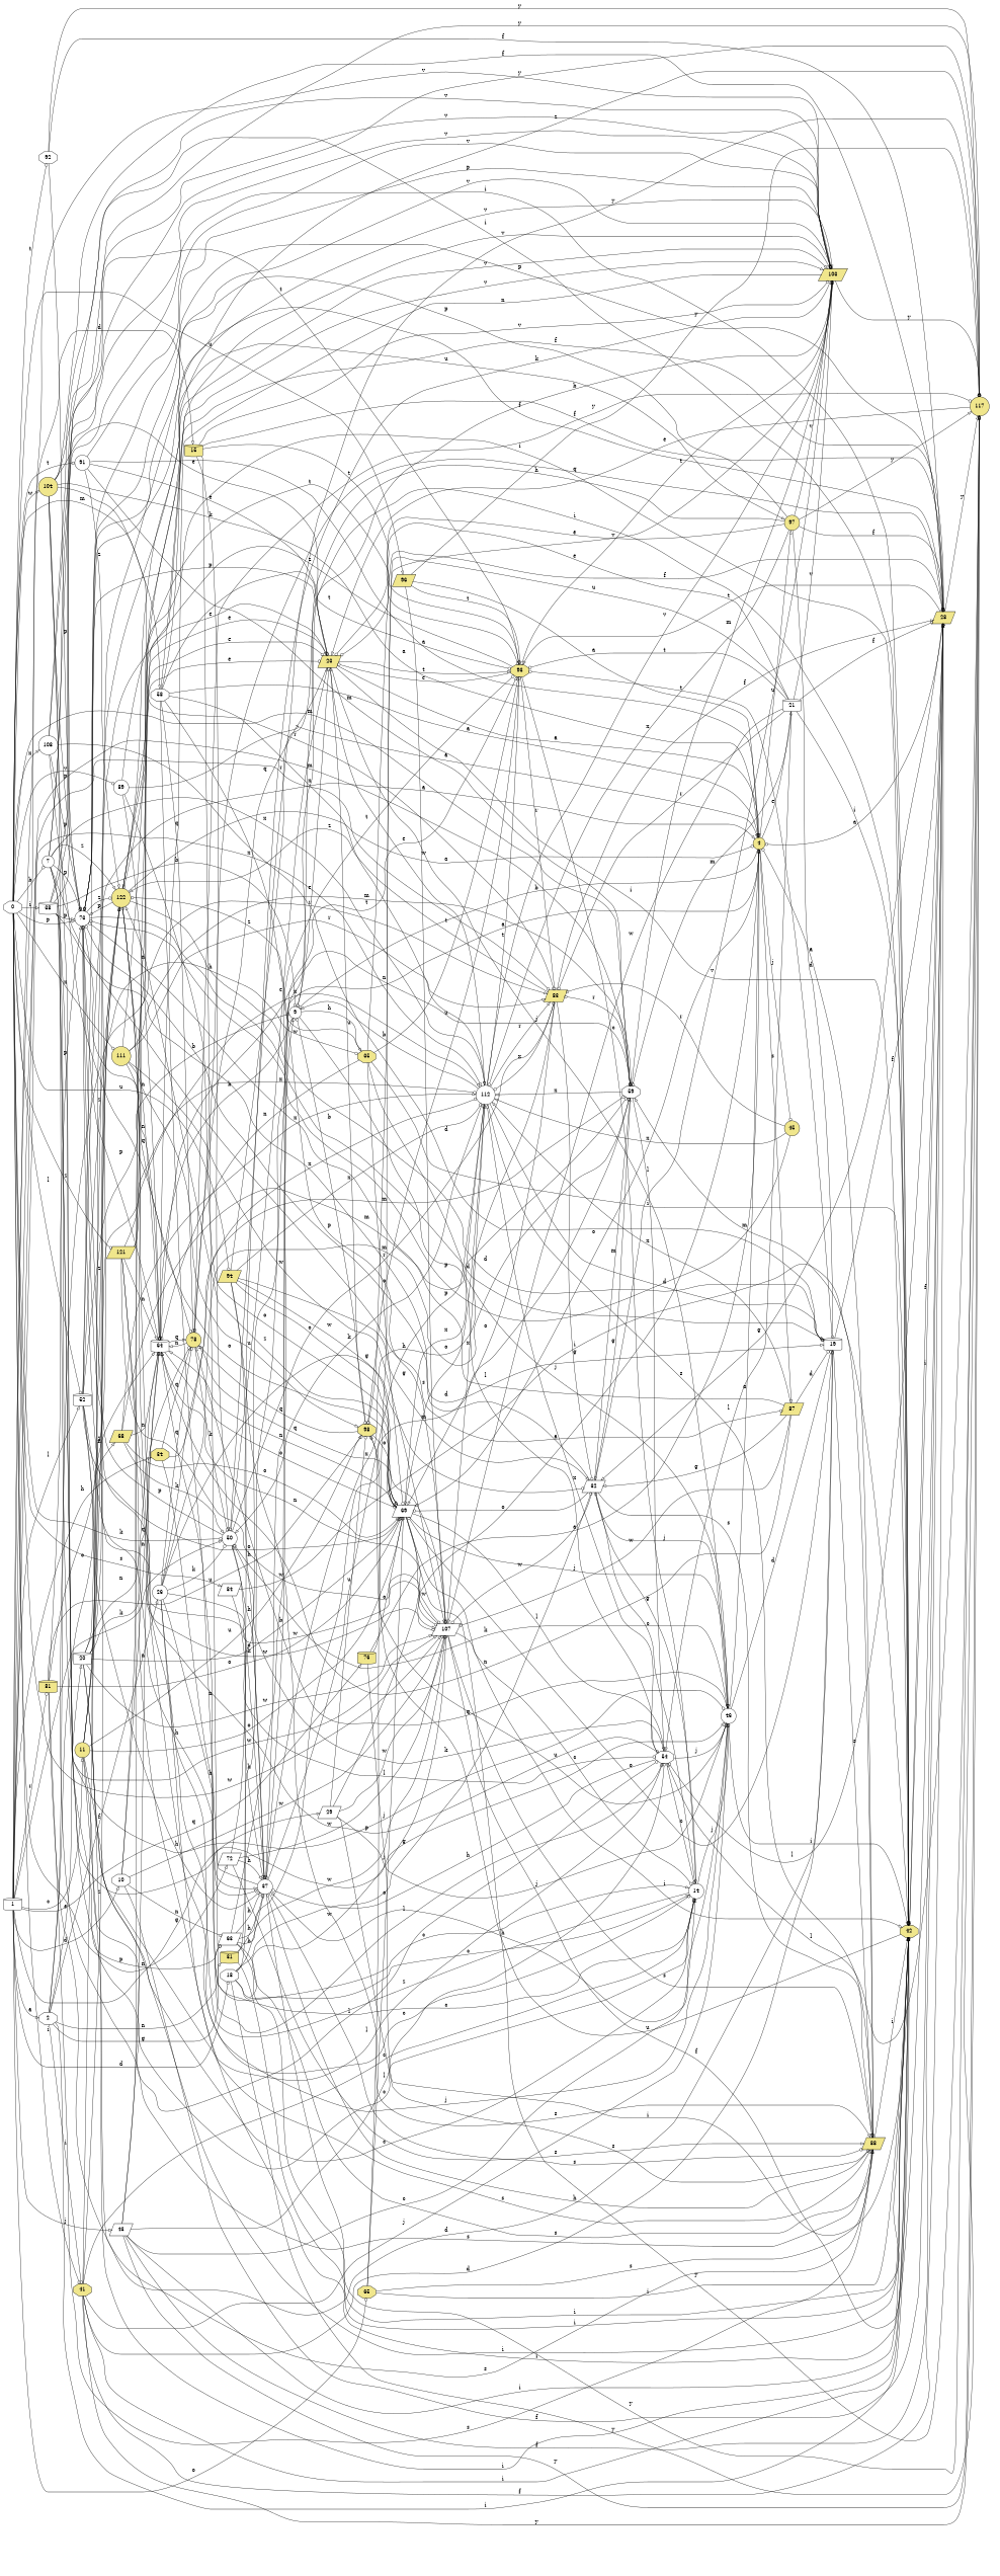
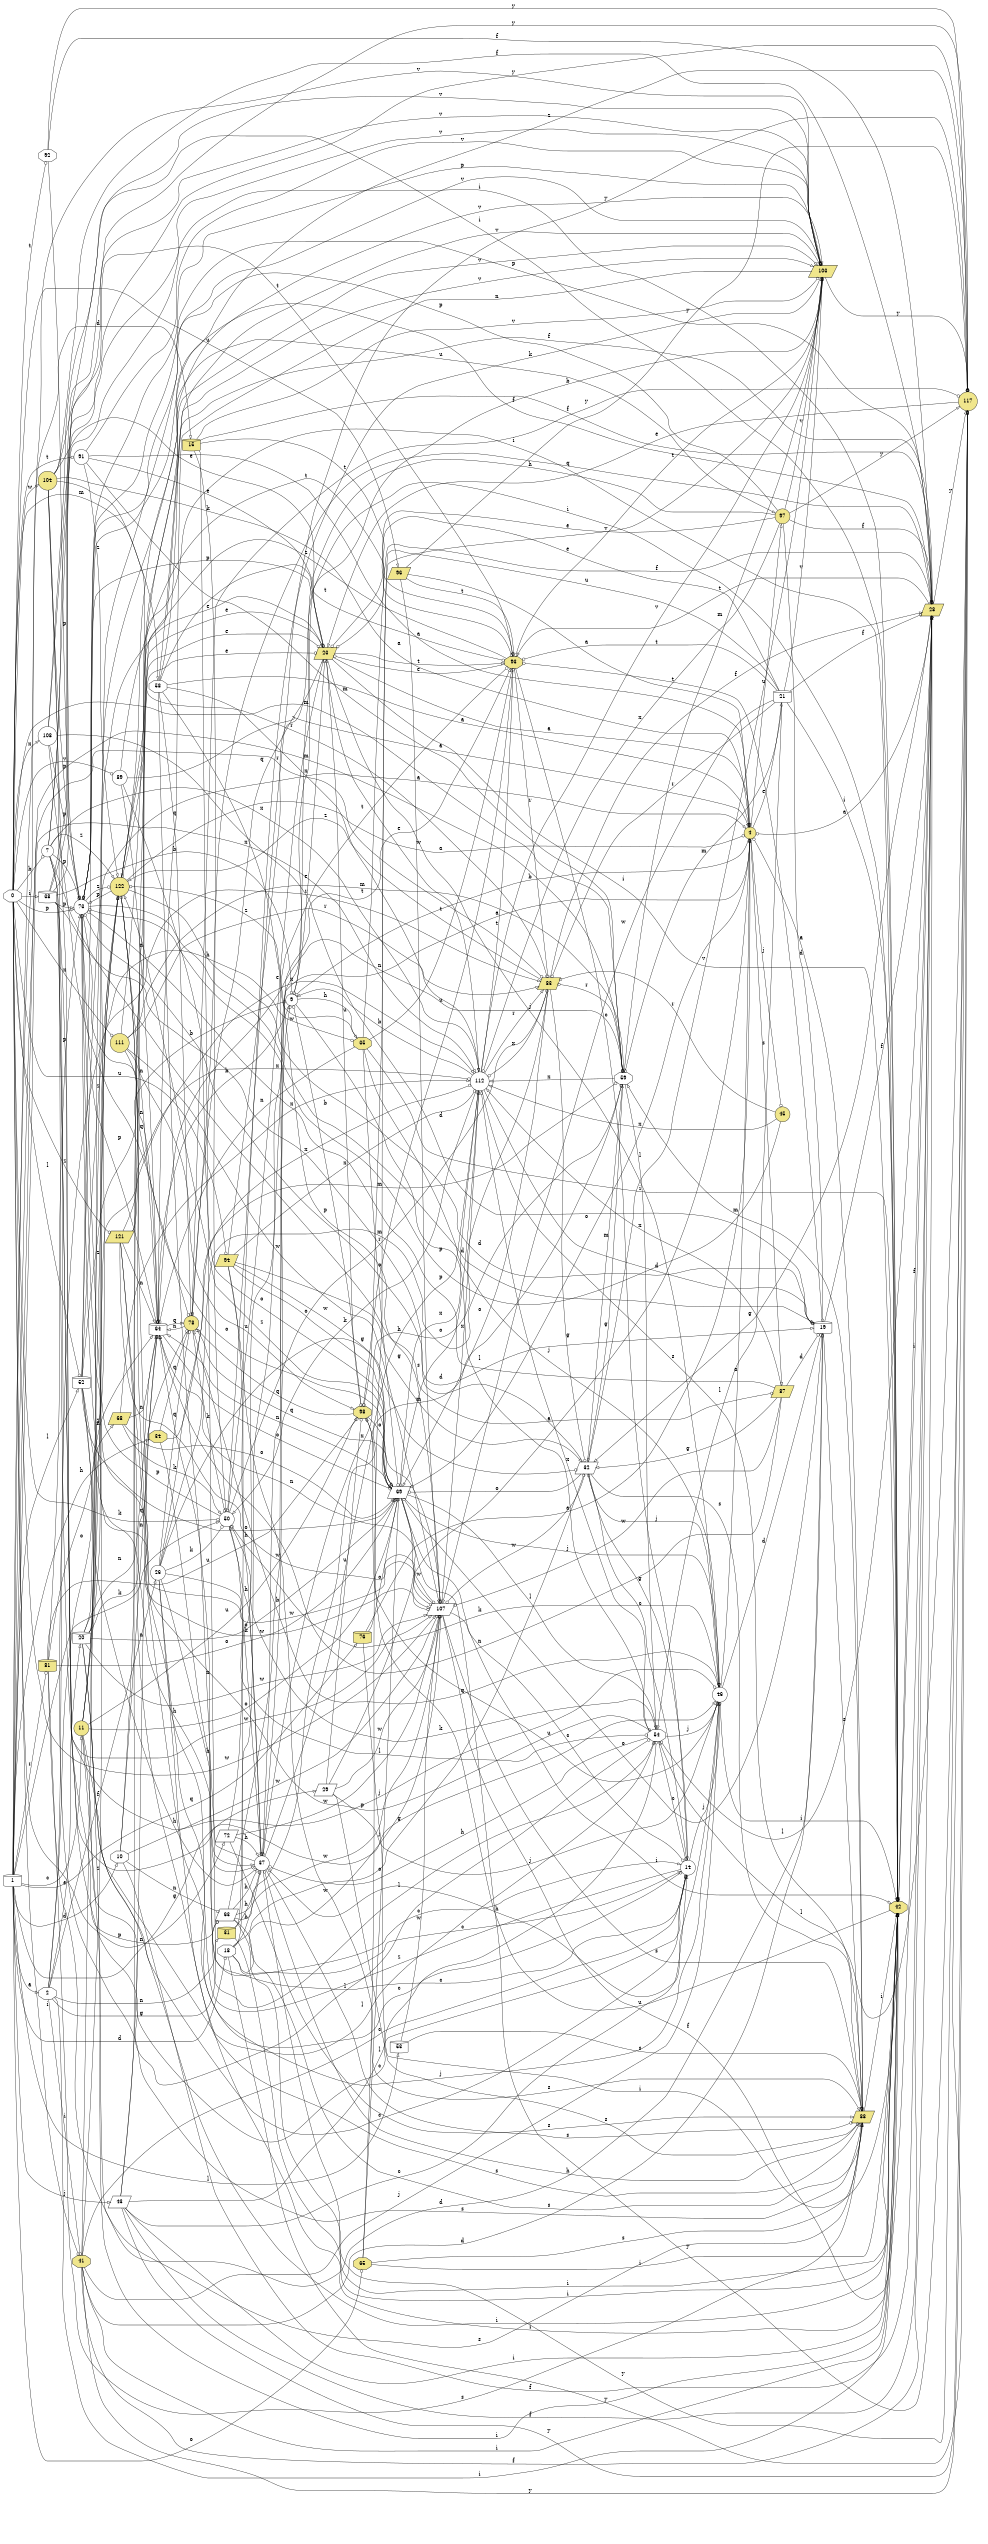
  strict digraph {
    rankdir=LR
    node [fillcolor=white shape=circle style=filled]
    edge [arrowhead=onormal]
    0 [shape=octagon]
    7
    38 [shape=cylinder]
    41 [fillcolor=khaki shape=octagon]
    50
    52 [shape=cylinder]
    58 [shape=octagon]
    59 [shape=octagon]
    72 [shape=parallelogram]
    73
-   84 [shape=parallelogram]
    91
    92 [shape=octagon]
    94 [fillcolor=khaki shape=parallelogram]
    96 [fillcolor=khaki shape=parallelogram]
    n16 [label=89]
    104 [fillcolor=khaki]
    107 [shape=parallelogram]
    108
    111 [fillcolor=khaki]
    121 [fillcolor=khaki shape=parallelogram]
    103 [fillcolor=khaki shape=parallelogram]
    112
    63 [shape=parallelogram]
    87 [fillcolor=khaki shape=parallelogram]
    88 [fillcolor=khaki shape=parallelogram]
    117 [fillcolor=khaki]
    122 [fillcolor=khaki]
    42 [fillcolor=khaki shape=octagon]
    9
    46
    19 [shape=cylinder]
    23 [fillcolor=khaki shape=parallelogram]
    14
    28 [fillcolor=khaki shape=parallelogram]
    83 [fillcolor=khaki shape=parallelogram]
    37
    4 [fillcolor=khaki]
    69 [shape=parallelogram]
    93 [fillcolor=khaki shape=octagon]
    78 [fillcolor=khaki]
    54 [shape=octagon]
    32 [shape=parallelogram]
    64 [shape=cylinder]
    98 [fillcolor=khaki shape=octagon]
    1 [shape=cylinder]
    2 [shape=octagon]
    11 [fillcolor=khaki]
    15 [fillcolor=khaki shape=cylinder]
    n50 [label=10 shape=octagon]
    18 [shape=octagon]
    29 [shape=parallelogram]
    34 [fillcolor=khaki shape=octagon]
    43 [shape=parallelogram]
+   53 [shape=cylinder]
    65 [fillcolor=khaki shape=octagon]
    76 [fillcolor=khaki shape=cylinder]
    81 [fillcolor=khaki shape=cylinder]
    20 [shape=cylinder]
    26
    31 [fillcolor=khaki shape=cylinder]
    35 [fillcolor=khaki shape=octagon]
    68 [fillcolor=khaki shape=parallelogram]
    97 [fillcolor=khaki]
    21 [shape=cylinder]
    45 [fillcolor=khaki]
    0 -> 7 [arrowhead=odot label=b]
    0 -> 38 [label=i]
    0 -> 41 [arrowhead=odot label=i]
    0 -> 50 [arrowhead=odot label=k]
    0 -> 52 [arrowhead=odot label=l]
    0 -> 58 [label=m]
    0 -> 59 [arrowhead=odot label=m]
    0 -> 72 [label=p]
    0 -> 73 [label=p]
-   0 -> 84 [label=s]
    0 -> 91 [arrowhead=odot label=t]
    0 -> 92 [arrowhead=odot label=t]
    0 -> 94 [arrowhead=odot label=u]
    0 -> 96 [label=u]
    0 -> n16 [arrowhead=odot label=v]
    0 -> 104 [label=w]
    0 -> 107 [label=w]
    0 -> 108 [label=x]
    0 -> 111 [arrowhead=odot label=x]
    0 -> 121 [arrowhead=odot label=z]
    7 -> 73 [arrowhead=odot label=p]
    7 -> 103 [arrowhead=odot label=v]
    7 -> 112 [label=x]
    7 -> 63 [arrowhead=odot label=n]
    7 -> 87 [arrowhead=odot label=s]
    7 -> 88 [arrowhead=odot label=s]
    7 -> 117 [arrowhead=odot label=y]
    7 -> 122 [label=z]
    38 -> 73 [label=p]
    38 -> 107 [label=w]
    38 -> 103 [label=v]
    38 -> 117 [label=y]
    38 -> 42 [label=i]
    38 -> 9 [arrowhead=odot label=b]
    38 -> 46 [label=j]
    38 -> 19 [label=d]
    41 -> 117 [arrowhead=odot label=y]
    41 -> 122 [arrowhead=odot label=z]
    41 -> 42 [label=i]
    41 -> 46 [label=j]
    41 -> 19 [label=d]
    41 -> 23 [label=e]
    41 -> 14 [label=c]
    41 -> 28 [arrowhead=odot label=f]
    50 -> 73 [arrowhead=odot label=p]
    50 -> 23 [label=e]
    50 -> 83 [arrowhead=odot label=r]
    50 -> 37 [arrowhead=odot label=h]
    52 -> 107 [arrowhead=odot label=w]
    52 -> 122 [label=z]
    52 -> 42 [arrowhead=odot label=i]
    52 -> 9 [arrowhead=odot label=b]
    52 -> 28 [label=f]
    52 -> 37 [arrowhead=odot label=h]
    52 -> 4 [label=a]
    52 -> 69 [label=o]
    58 -> 107 [label=w]
    58 -> 103 [label=v]
    58 -> 112 [label=x]
    58 -> 14 [label=c]
    58 -> 28 [label=f]
    58 -> 4 [label=a]
    58 -> 93 [arrowhead=odot label=t]
    58 -> 78 [arrowhead=odot label=q]
    59 -> 112 [label=x]
    59 -> 83 [arrowhead=odot label=r]
    59 -> 54 [label=l]
    59 -> 32 [label=g]
    59 -> 64 [label=n]
    72 -> 107 [arrowhead=odot label=w]
    72 -> 88 [label=s]
    72 -> 117 [arrowhead=odot label=y]
    72 -> 37 [label=h]
    73 -> 122 [arrowhead=odot label=z]
    73 -> 19 [label=d]
    73 -> 37 [label=h]
    73 -> 78 [arrowhead=odot label=q]
-   84 -> 42 [label=i]
-   84 -> 37 [label=h]
    91 -> 59 [arrowhead=odot label=m]
    91 -> 103 [arrowhead=odot label=v]
    91 -> 122 [label=z]
    91 -> 23 [arrowhead=odot label=e]
    91 -> 4 [label=a]
    92 -> 73 [label=p]
    92 -> 117 [arrowhead=odot label=y]
    92 -> 28 [label=f]
    94 -> 107 [arrowhead=odot label=w]
    94 -> 112 [arrowhead=odot label=x]
    94 -> 88 [label=s]
    94 -> 42 [label=i]
    94 -> 37 [label=h]
    94 -> 69 [label=o]
    94 -> 32 [label=g]
    96 -> 107 [arrowhead=odot label=w]
    96 -> 117 [arrowhead=odot label=y]
    96 -> 4 [arrowhead=odot label=a]
    96 -> 93 [label=t]
    n16 -> 4 [label=a]
    n16 -> 69 [label=o]
    n16 -> 93 [arrowhead=odot label=t]
    n16 -> 64 [arrowhead=odot label=n]
    104 -> 73 [label=p]
    104 -> 42 [arrowhead=odot label=i]
    104 -> 46 [arrowhead=odot label=j]
    104 -> 23 [arrowhead=odot label=e]
    104 -> 28 [arrowhead=odot label=f]
    104 -> 83 [arrowhead=odot label=r]
    104 -> 4 [label=a]
    104 -> 54 [arrowhead=odot label=l]
    107 -> 112 [label=x]
    107 -> 88 [label=s]
    107 -> 14 [arrowhead=odot label=c]
    107 -> 28 [label=f]
    107 -> 64 [label=n]
    108 -> 73 [arrowhead=odot label=p]
    108 -> 103 [arrowhead=odot label=v]
    108 -> 19 [arrowhead=odot label=d]
    108 -> 69 [label=o]
    108 -> 93 [label=t]
    111 -> 59 [arrowhead=odot label=m]
    111 -> 107 [label=w]
    111 -> 103 [label=v]
    111 -> 83 [label=r]
    111 -> 64 [arrowhead=odot label=n]
    111 -> 98 [label=u]
    121 -> 107 [arrowhead=odot label=w]
    121 -> 103 [label=v]
    121 -> 112 [label=x]
    121 -> 88 [label=s]
    121 -> 23 [label=e]
    121 -> 14 [arrowhead=odot label=c]
    121 -> 64 [label=n]
    103 -> 50 [arrowhead=odot label=k]
    103 -> 59 [label=m]
    103 -> 73 [label=p]
    103 -> 117 [arrowhead=odot label=y]
    103 -> 9 [arrowhead=odot label=b]
    103 -> 93 [arrowhead=odot label=t]
    103 -> 64 [arrowhead=odot label=n]
    112 -> 50 [label=k]
    112 -> 103 [arrowhead=odot label=v]
    112 -> 88 [label=s]
    112 -> 9 [label=b]
    112 -> 19 [label=d]
    112 -> 23 [label=e]
    112 -> 83 [label=r]
-   112 -> 69 [label=o]
+   112 -> 69 [arrowhead=odot label=o]
    112 -> 93 [arrowhead=odot label=t]
    63 -> 59 [arrowhead=odot label=m]
    63 -> 107 [arrowhead=odot label=w]
    63 -> 88 [label=s]
    63 -> 42 [label=i]
    63 -> 37 [arrowhead=odot label=h]
    63 -> 4 [label=a]
    87 -> 73 [arrowhead=odot label=p]
    87 -> 107 [arrowhead=odot label=w]
    87 -> 112 [label=x]
    87 -> 19 [arrowhead=odot label=d]
    87 -> 32 [label=g]
    87 -> 64 [label=n]
    88 -> 59 [label=m]
    88 -> 42 [label=i]
    88 -> 37 [arrowhead=odot label=h]
    88 -> 4 [arrowhead=odot label=a]
    117 -> 122 [label=z]
    117 -> 23 [label=e]
    117 -> 54 [label=l]
    122 -> 73 [label=p]
    122 -> 103 [label=v]
    122 -> 42 [arrowhead=odot label=i]
    122 -> 19 [arrowhead=odot label=d]
    122 -> 4 [arrowhead=odot label=a]
    122 -> 54 [arrowhead=odot label=l]
    122 -> 64 [arrowhead=odot label=n]
    42 -> 28 [label=f]
    42 -> 98 [arrowhead=odot label=u]
    9 -> 23 [arrowhead=odot label=e]
    9 -> 54 [arrowhead=odot label=l]
    9 -> 35 [label=h]
    46 -> 50 [arrowhead=odot label=k]
    46 -> 42 [label=i]
    46 -> 19 [arrowhead=odot label=d]
    46 -> 37 [label=h]
    46 -> 4 [arrowhead=odot label=a]
    46 -> 78 [label=q]
    46 -> 98 [label=u]
    19 -> 88 [arrowhead=odot label=s]
    19 -> 28 [arrowhead=odot label=f]
    19 -> 69 [arrowhead=odot label=o]
    19 -> 93 [arrowhead=odot label=t]
    23 -> 73 [arrowhead=odot label=p]
    23 -> 42 [label=i]
    23 -> 46 [label=j]
    23 -> 4 [label=a]
    23 -> 93 [label=t]
    23 -> 78 [label=q]
    23 -> 98 [arrowhead=odot label=u]
    14 -> 122 [arrowhead=odot label=z]
    14 -> 46 [arrowhead=odot label=j]
    14 -> 32 [arrowhead=odot label=g]
    28 -> 73 [arrowhead=odot label=p]
    28 -> 117 [label=y]
    28 -> 42 [label=i]
    28 -> 4 [arrowhead=odot label=a]
    28 -> 93 [label=t]
    28 -> 78 [arrowhead=odot label=q]
    28 -> 54 [arrowhead=odot label=l]
    28 -> 32 [label=g]
    83 -> 112 [arrowhead=odot label=x]
    83 -> 122 [label=z]
    83 -> 28 [label=f]
    83 -> 37 [arrowhead=odot label=h]
    83 -> 69 [label=o]
    83 -> 32 [arrowhead=odot label=g]
    37 -> 50 [label=k]
    37 -> 112 [label=x]
    37 -> 88 [arrowhead=odot label=s]
    37 -> 117 [arrowhead=odot label=y]
    37 -> 9 [arrowhead=odot label=b]
    37 -> 64 [label=n]
    4 -> 87 [label=s]
    4 -> 9 [arrowhead=odot label=b]
    4 -> 69 [label=o]
    4 -> 97 [label=u]
    4 -> 21 [label=e]
    4 -> 45 [arrowhead=odot label=j]
    69 -> 107 [arrowhead=odot label=w]
    69 -> 112 [arrowhead=odot label=x]
    69 -> 117 [label=y]
    69 -> 122 [label=z]
    69 -> 42 [label=i]
    69 -> 46 [label=j]
    69 -> 78 [arrowhead=odot label=q]
    69 -> 54 [label=l]
    69 -> 64 [label=n]
    93 -> 122 [arrowhead=odot label=z]
    93 -> 23 [arrowhead=odot label=e]
    93 -> 14 [label=c]
    93 -> 83 [arrowhead=odot label=r]
    93 -> 98 [arrowhead=odot label=u]
    78 -> 50 [arrowhead=odot label=k]
    78 -> 117 [arrowhead=odot label=y]
    78 -> 64 [label=n]
    54 -> 50 [arrowhead=odot label=k]
    54 -> 73 [label=p]
    54 -> 112 [label=x]
    54 -> 46 [arrowhead=odot label=j]
    54 -> 14 [arrowhead=odot label=c]
    54 -> 37 [arrowhead=odot label=h]
    32 -> 59 [label=m]
    32 -> 73 [arrowhead=odot label=p]
    32 -> 107 [arrowhead=odot label=w]
    32 -> 103 [label=v]
    32 -> 88 [label=s]
    32 -> 46 [label=j]
    32 -> 14 [arrowhead=odot label=c]
    32 -> 69 [arrowhead=odot label=o]
    64 -> 73 [arrowhead=odot label=p]
    64 -> 9 [label=b]
    64 -> 69 [arrowhead=odot label=o]
    64 -> 78 [label=q]
    98 -> 9 [arrowhead=odot label=b]
    98 -> 69 [label=o]
    98 -> 78 [label=q]
    1 -> 50 [label=k]
    1 -> 52 [label=l]
    1 -> 59 [arrowhead=odot label=m]
    1 -> 103 [label=v]
    1 -> 112 [label=x]
    1 -> 83 [arrowhead=odot label=r]
    1 -> 2 [label=a]
    1 -> 11 [label=c]
    1 -> 15 [label=d]
    1 -> n50 [label=d]
    1 -> 18 [arrowhead=odot label=d]
    1 -> 29 [label=g]
    1 -> 34 [label=h]
    1 -> 43 [label=j]
+   1 -> 53 [label=l]
    1 -> 65 [arrowhead=odot label=o]
    1 -> 76 [label=q]
    1 -> 81 [arrowhead=odot label=r]
    2 -> 41 [arrowhead=odot label=i]
    2 -> 63 [arrowhead=odot label=n]
    2 -> 42 [arrowhead=odot label=i]
    2 -> 20 [label=e]
    2 -> 26 [label=f]
    2 -> 31 [label=g]
    2 -> 35 [arrowhead=odot label=h]
    2 -> 68 [label=o]
    11 -> 112 [arrowhead=odot label=x]
    11 -> 122 [label=z]
    11 -> 42 [label=i]
    11 -> 14 [arrowhead=odot label=c]
    11 -> 69 [arrowhead=odot label=o]
    11 -> 54 [arrowhead=odot label=l]
    11 -> 98 [label=u]
    11 -> 97 [label=u]
    15 -> 50 [label=k]
    15 -> 103 [arrowhead=odot label=v]
    15 -> 14 [label=c]
    15 -> 28 [arrowhead=odot label=f]
    15 -> 93 [label=t]
    n50 -> 107 [arrowhead=odot label=w]
    n50 -> 63 [arrowhead=odot label=n]
    n50 -> 23 [arrowhead=odot label=e]
    n50 -> 28 [arrowhead=odot label=f]
    n50 -> 64 [label=n]
    18 -> 107 [arrowhead=odot label=w]
    18 -> 117 [arrowhead=odot label=y]
    18 -> 14 [label=c]
    18 -> 37 [label=h]
    18 -> 93 [label=t]
    18 -> 32 [arrowhead=odot label=g]
    29 -> 107 [arrowhead=odot label=w]
    29 -> 88 [arrowhead=odot label=s]
    29 -> 46 [label=j]
    29 -> 4 [arrowhead=odot label=a]
    29 -> 98 [arrowhead=odot label=u]
    34 -> 59 [arrowhead=odot label=m]
    34 -> 78 [label=q]
    34 -> 54 [label=l]
    43 -> 117 [label=y]
    43 -> 42 [label=i]
    43 -> 23 [arrowhead=odot label=e]
    43 -> 14 [label=c]
    43 -> 28 [label=f]
    43 -> 54 [arrowhead=odot label=l]
    43 -> 64 [arrowhead=odot label=n]
+   53 -> 107 [arrowhead=odot label=w]
+   53 -> 88 [label=s]
    65 -> 103 [label=v]
    65 -> 88 [label=s]
    65 -> 42 [label=i]
    65 -> 69 [arrowhead=odot label=o]
    76 -> 42 [arrowhead=odot label=i]
    76 -> 4 [label=a]
    76 -> 69 [arrowhead=odot label=o]
    81 -> 73 [label=p]
    81 -> 88 [label=s]
    81 -> 19 [arrowhead=odot label=d]
    81 -> 69 [arrowhead=odot label=o]
    81 -> 64 [label=n]
    81 -> 98 [arrowhead=odot label=u]
    20 -> 107 [label=w]
    20 -> 103 [arrowhead=odot label=v]
    20 -> 88 [label=s]
    20 -> 122 [label=z]
    20 -> 14 [arrowhead=odot label=c]
    20 -> 83 [label=r]
    20 -> 69 [label=o]
    20 -> 78 [arrowhead=odot label=q]
    20 -> 64 [label=n]
    26 -> 50 [arrowhead=odot label=k]
    26 -> 59 [arrowhead=odot label=m]
    26 -> 107 [label=w]
    26 -> 112 [arrowhead=odot label=x]
    26 -> 42 [arrowhead=odot label=i]
    26 -> 46 [label=j]
    26 -> 37 [label=h]
    26 -> 78 [arrowhead=odot label=q]
    26 -> 32 [arrowhead=odot label=g]
    31 -> 42 [label=i]
    31 -> 37 [arrowhead=odot label=h]
    31 -> 93 [arrowhead=odot label=t]
    35 -> 122 [arrowhead=odot label=z]
    35 -> 42 [label=i]
    35 -> 46 [label=j]
    35 -> 28 [arrowhead=odot label=f]
    35 -> 69 [arrowhead=odot label=o]
    35 -> 93 [label=t]
    35 -> 64 [arrowhead=odot label=n]
    68 -> 50 [label=k]
-   68 -> 59 [arrowhead=odot label=m]
    68 -> 112 [label=x]
    68 -> 69 [label=o]
    68 -> 64 [arrowhead=odot label=n]
    97 -> 73 [label=p]
    97 -> 103 [label=v]
    97 -> 112 [arrowhead=odot label=x]
    97 -> 117 [label=y]
    97 -> 19 [arrowhead=odot label=d]
    97 -> 23 [arrowhead=odot label=e]
    97 -> 28 [arrowhead=odot label=f]
    97 -> 37 [label=h]
    21 -> 59 [arrowhead=odot label=m]
    21 -> 107 [label=w]
    21 -> 103 [arrowhead=odot label=v]
    21 -> 42 [arrowhead=odot label=i]
    21 -> 23 [arrowhead=odot label=e]
    21 -> 28 [arrowhead=odot label=f]
    21 -> 83 [arrowhead=odot label=r]
    21 -> 93 [arrowhead=odot label=t]
    21 -> 54 [label=l]
    21 -> 98 [arrowhead=odot label=u]
    45 -> 73 [arrowhead=odot label=p]
    45 -> 112 [label=x]
    45 -> 83 [arrowhead=odot label=r]
  }
